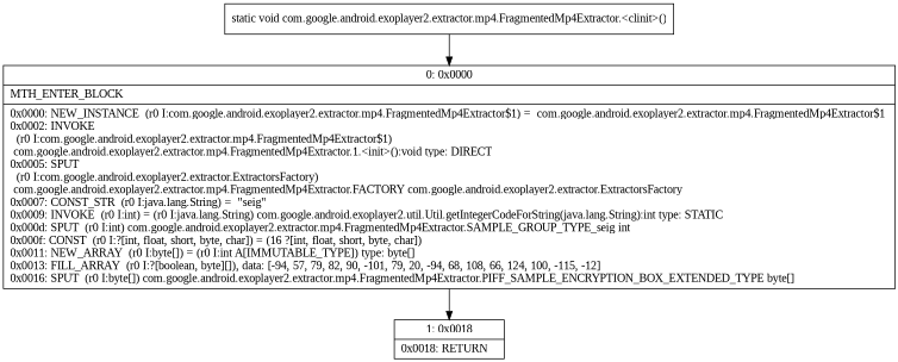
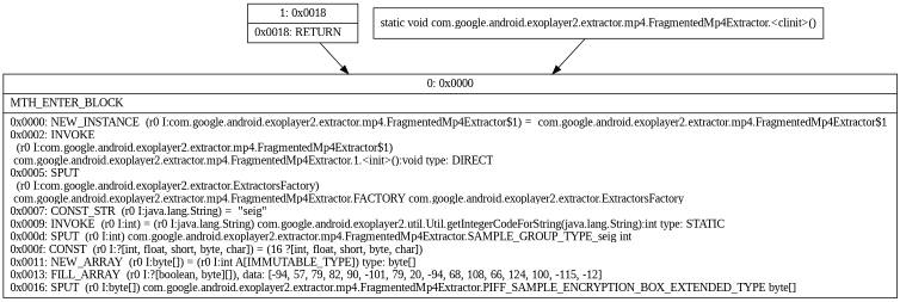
  digraph {
    fontname="Liberation Serif"
    node [shape=record fontname="Liberation Serif"]
    edge [fontname="Liberation Serif"]
    n1 [label="{0\:\ 0x0000|MTH_ENTER_BLOCK\l|0x0000: NEW_INSTANCE  (r0 I:com.google.android.exoplayer2.extractor.mp4.FragmentedMp4Extractor$1) =  com.google.android.exoplayer2.extractor.mp4.FragmentedMp4Extractor$1 \l0x0002: INVOKE  \l  (r0 I:com.google.android.exoplayer2.extractor.mp4.FragmentedMp4Extractor$1)\l com.google.android.exoplayer2.extractor.mp4.FragmentedMp4Extractor.1.\<init\>():void type: DIRECT \l0x0005: SPUT  \l  (r0 I:com.google.android.exoplayer2.extractor.ExtractorsFactory)\l com.google.android.exoplayer2.extractor.mp4.FragmentedMp4Extractor.FACTORY com.google.android.exoplayer2.extractor.ExtractorsFactory \l0x0007: CONST_STR  (r0 I:java.lang.String) =  \"seig\" \l0x0009: INVOKE  (r0 I:int) = (r0 I:java.lang.String) com.google.android.exoplayer2.util.Util.getIntegerCodeForString(java.lang.String):int type: STATIC \l0x000d: SPUT  (r0 I:int) com.google.android.exoplayer2.extractor.mp4.FragmentedMp4Extractor.SAMPLE_GROUP_TYPE_seig int \l0x000f: CONST  (r0 I:?[int, float, short, byte, char]) = (16 ?[int, float, short, byte, char]) \l0x0011: NEW_ARRAY  (r0 I:byte[]) = (r0 I:int A[IMMUTABLE_TYPE]) type: byte[] \l0x0013: FILL_ARRAY  (r0 I:?[boolean, byte][]), data: [\-94, 57, 79, 82, 90, \-101, 79, 20, \-94, 68, 108, 66, 124, 100, \-115, \-12] \l0x0016: SPUT  (r0 I:byte[]) com.google.android.exoplayer2.extractor.mp4.FragmentedMp4Extractor.PIFF_SAMPLE_ENCRYPTION_BOX_EXTENDED_TYPE byte[] \l}"]
    n2 [label="{1\:\ 0x0018|0x0018: RETURN   \l}"]
    n3 [label="{static void com.google.android.exoplayer2.extractor.mp4.FragmentedMp4Extractor.\<clinit\>() }"]
-   n1 -> n2
+   n2 -> n1
    n3 -> n1
  }
